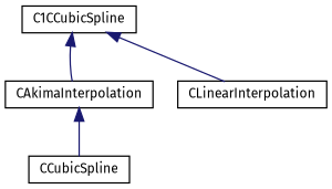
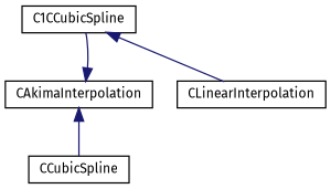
  digraph {
    fontname="Fira Sans"
    rankdir=TB
    node [color=black fillcolor=white fontname="Fira Sans" fontsize=10 shape=record style=filled]
    edge [color=midnightblue dir=back fontname="Fira Sans" fontsize=10 labelfontname=Helvetica labelfontsize=10 style=solid]
    n1 [height=0.2 label=C1CCubicSpline width=0.4]
    n2 [height=0.2 label=CAkimaInterpolation width=0.4]
    n3 [height=0.2 label=CLinearInterpolation width=0.4]
    n4 [height=0.2 label=CCubicSpline width=0.4]
-   n1 -> n2
+   n2 -> n1
    n1 -> n3
    n2 -> n4
  }
